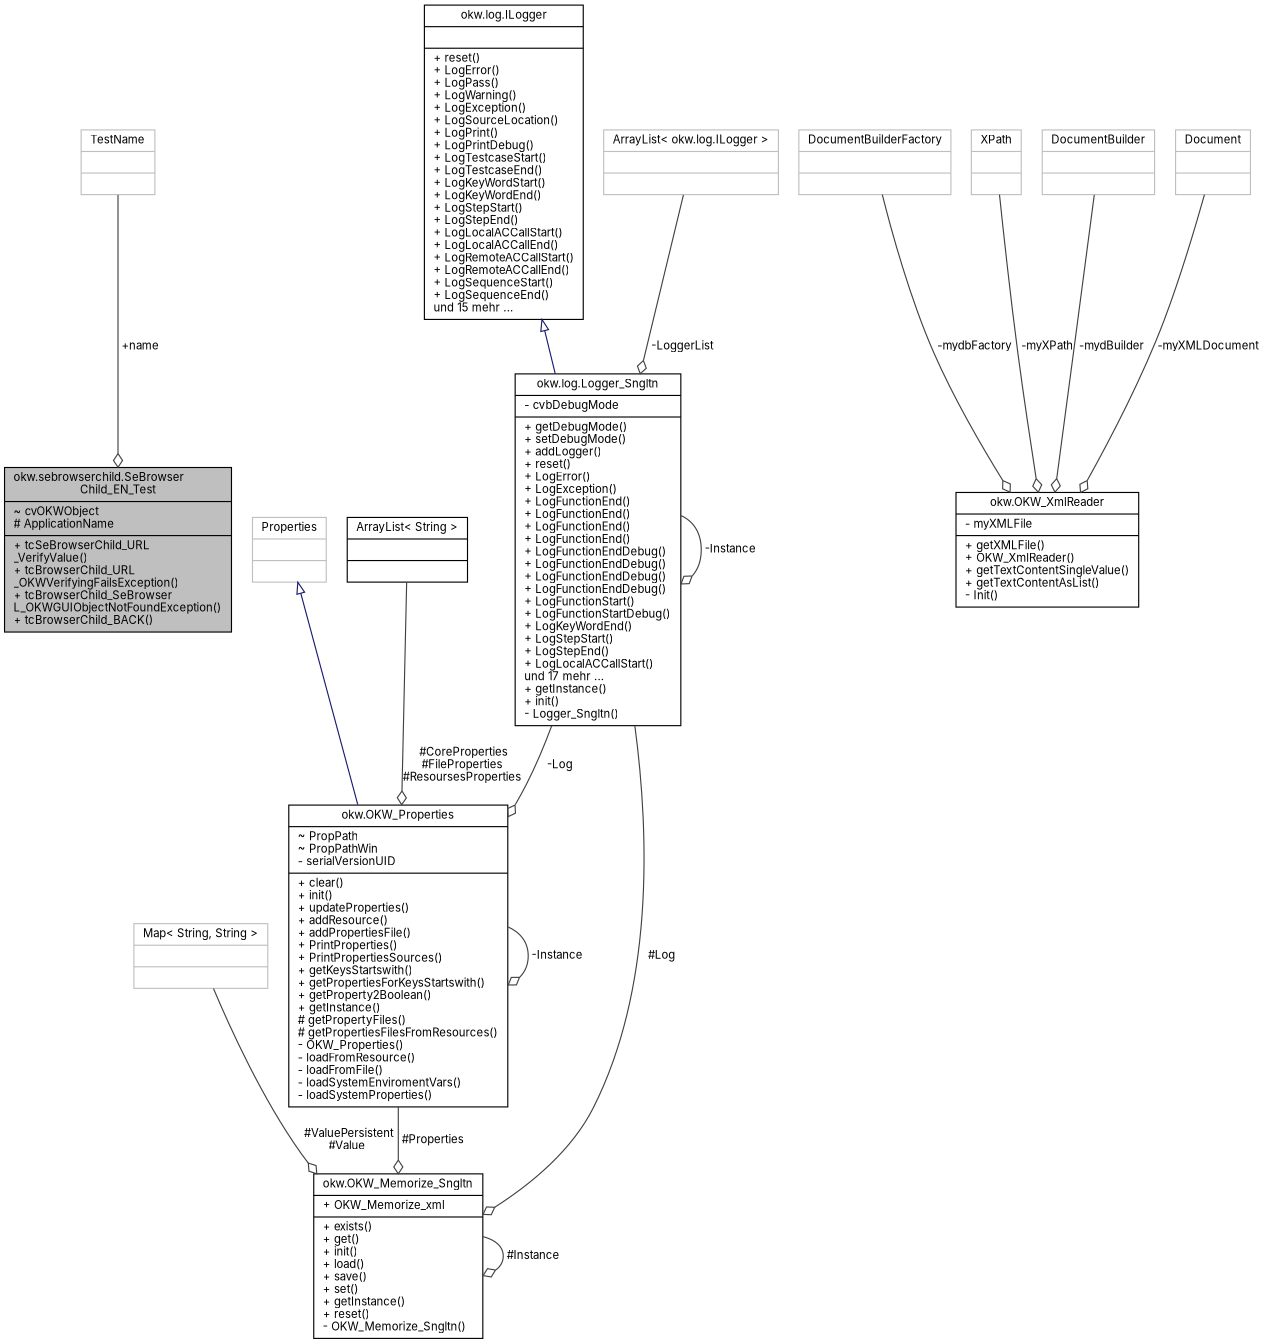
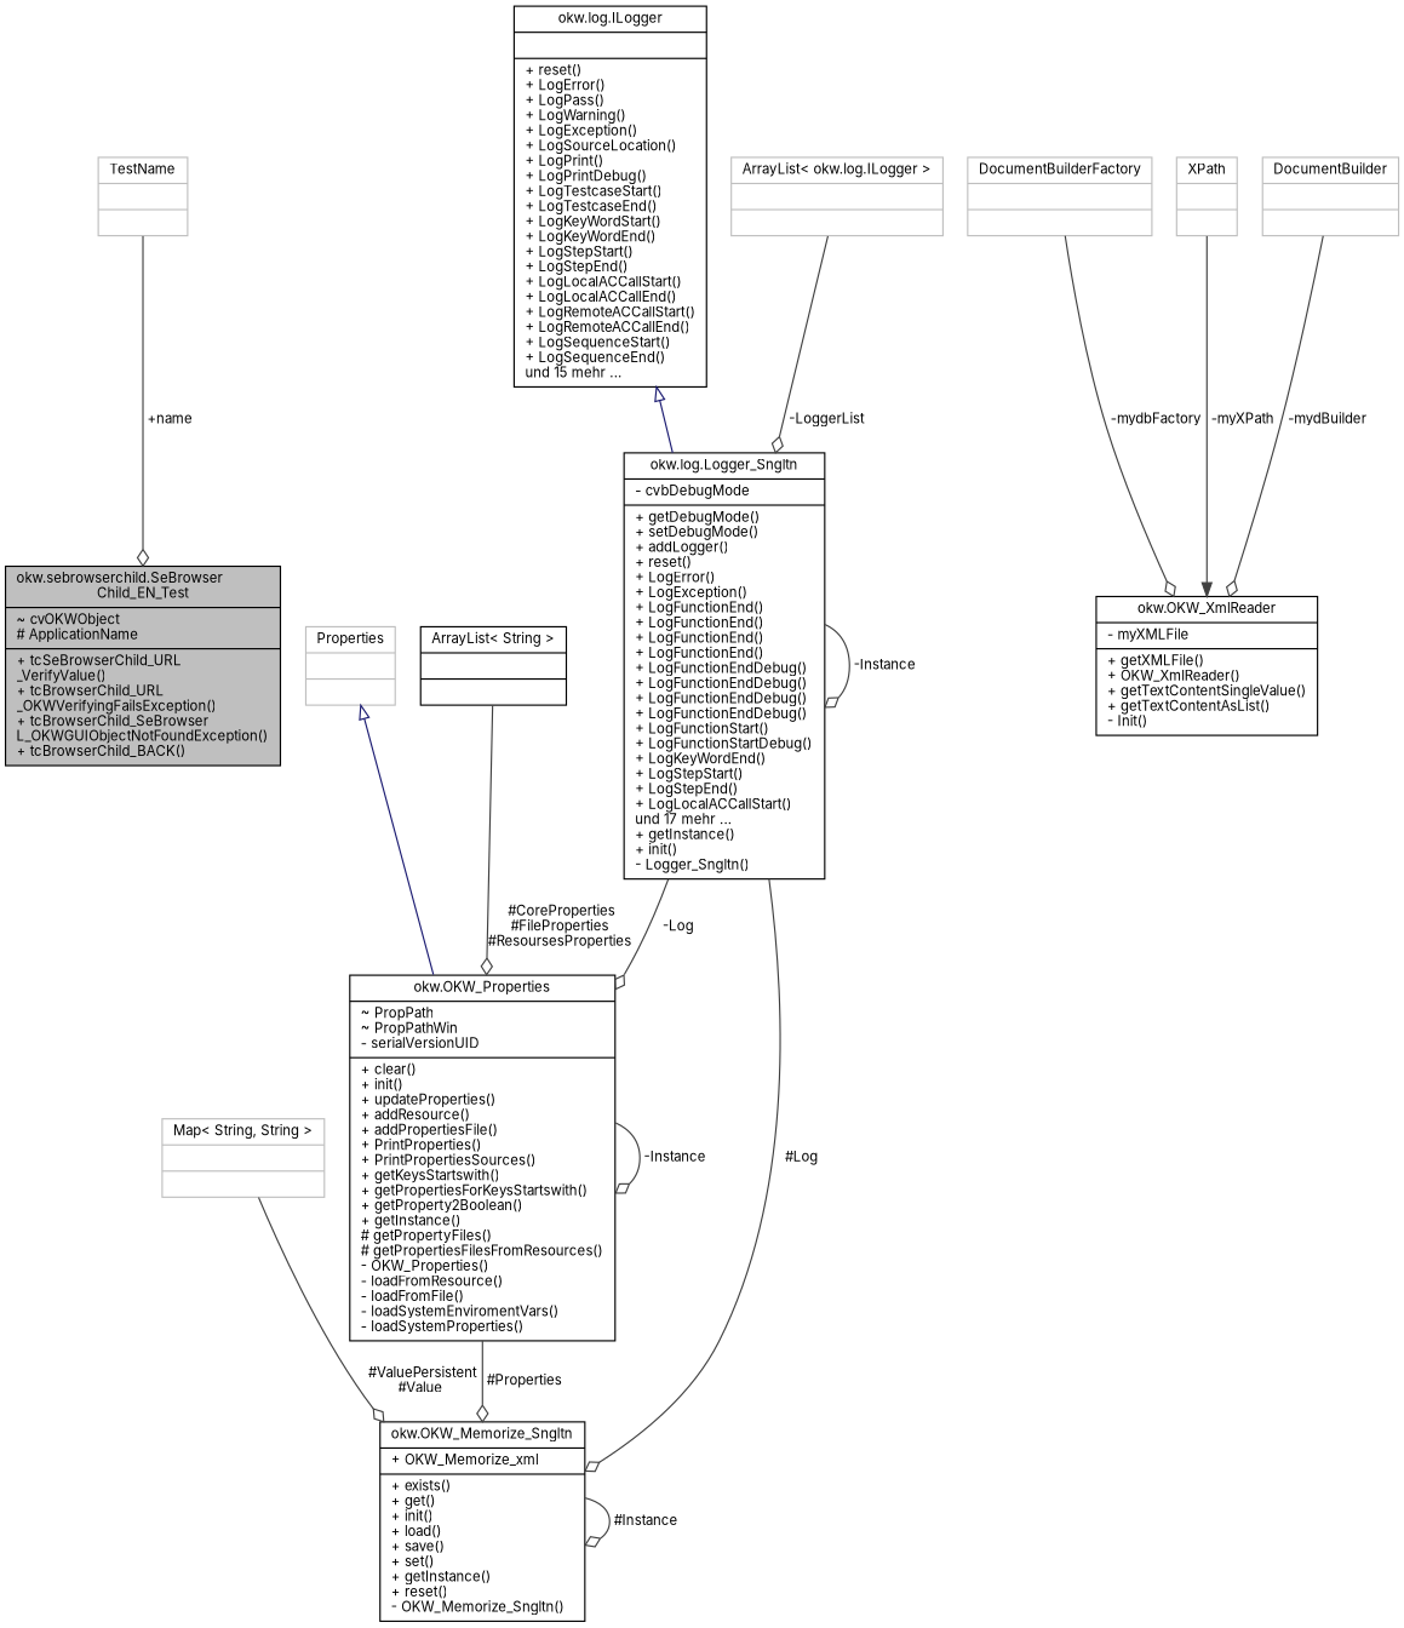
  digraph {
    fontname=Inter
    node [color=grey75 fillcolor=white fontname=Inter fontsize=10 shape=record style=filled]
    edge [arrowhead=odiamond color=grey25 fontname=Inter fontsize=10 labelfontname=Helvetica labelfontsize=10 style=solid]
    n1 [color=black fillcolor=grey75 fontcolor=black height=0.2 label="{okw.sebrowserchild.SeBrowser\lChild_EN_Test\n|~ cvOKWObject\l# ApplicationName\l|+ tcSeBrowserChild_URL\l_VerifyValue()\l+ tcBrowserChild_URL\l_OKWVerifyingFailsException()\l+ tcBrowserChild_SeBrowser\lL_OKWGUIObjectNotFoundException()\l+ tcBrowserChild_BACK()\l}" width=0.4]
    n2 [height=0.2 label="{TestName\n||}" width=0.4]
    n3 [color=black height=0.2 label="{okw.OKW_Memorize_Sngltn\n|+ OKW_Memorize_xml\l|+ exists()\l+ get()\l+ init()\l+ load()\l+ save()\l+ set()\l+ getInstance()\l+ reset()\l- OKW_Memorize_Sngltn()\l}" width=0.4]
    n4 [color=black height=0.2 label="{okw.OKW_XmlReader\n|- myXMLFile\l|+ getXMLFile()\l+ OKW_XmlReader()\l+ getTextContentSingleValue()\l+ getTextContentAsList()\l- Init()\l}" width=0.4]
    n5 [height=0.2 label="{DocumentBuilderFactory\n||}" width=0.4]
    n6 [height=0.2 label="{XPath\n||}" width=0.4]
    n7 [height=0.2 label="{DocumentBuilder\n||}" width=0.4]
-   n8 [height=0.2 label="{Document\n||}" width=0.4]
    n9 [height=0.2 label="{Map\< String, String \>\n||}" width=0.4]
    n10 [color=black height=0.2 label="{okw.OKW_Properties\n|~ PropPath\l~ PropPathWin\l- serialVersionUID\l|+ clear()\l+ init()\l+ updateProperties()\l+ addResource()\l+ addPropertiesFile()\l+ PrintProperties()\l+ PrintPropertiesSources()\l+ getKeysStartswith()\l+ getPropertiesForKeysStartswith()\l+ getProperty2Boolean()\l+ getInstance()\l# getPropertyFiles()\l# getPropertiesFilesFromResources()\l- OKW_Properties()\l- loadFromResource()\l- loadFromFile()\l- loadSystemEnviromentVars()\l- loadSystemProperties()\l}" width=0.4]
    n11 [height=0.2 label="{Properties\n||}" width=0.4]
    n12 [color=black height=0.2 label="{ArrayList\< String \>\n||}" width=0.4]
    n13 [color=black height=0.2 label="{okw.log.Logger_Sngltn\n|- cvbDebugMode\l|+ getDebugMode()\l+ setDebugMode()\l+ addLogger()\l+ reset()\l+ LogError()\l+ LogException()\l+ LogFunctionEnd()\l+ LogFunctionEnd()\l+ LogFunctionEnd()\l+ LogFunctionEnd()\l+ LogFunctionEndDebug()\l+ LogFunctionEndDebug()\l+ LogFunctionEndDebug()\l+ LogFunctionEndDebug()\l+ LogFunctionStart()\l+ LogFunctionStartDebug()\l+ LogKeyWordEnd()\l+ LogStepStart()\l+ LogStepEnd()\l+ LogLocalACCallStart()\lund 17 mehr ...\l+ getInstance()\l+ init()\l- Logger_Sngltn()\l}" width=0.4]
    n14 [color=black height=0.2 label="{okw.log.ILogger\n||+ reset()\l+ LogError()\l+ LogPass()\l+ LogWarning()\l+ LogException()\l+ LogSourceLocation()\l+ LogPrint()\l+ LogPrintDebug()\l+ LogTestcaseStart()\l+ LogTestcaseEnd()\l+ LogKeyWordStart()\l+ LogKeyWordEnd()\l+ LogStepStart()\l+ LogStepEnd()\l+ LogLocalACCallStart()\l+ LogLocalACCallEnd()\l+ LogRemoteACCallStart()\l+ LogRemoteACCallEnd()\l+ LogSequenceStart()\l+ LogSequenceEnd()\lund 15 mehr ...\l}" width=0.4]
    n15 [height=0.2 label="{ArrayList\< okw.log.ILogger \>\n||}" width=0.4]
    n2 -> n1 [label=" +name"]
    n3 -> n3 [label=" #Instance"]
    n5 -> n4 [label=" -mydbFactory"]
-   n6 -> n4 [label=" -myXPath"]
+   n6 -> n4 [arrowhead=normal label=" -myXPath"]
    n7 -> n4 [label=" -mydBuilder"]
-   n8 -> n4 [label=" -myXMLDocument"]
    n9 -> n3 [label=" #ValuePersistent\n#Value"]
    n10 -> n3 [label=" #Properties"]
    n10 -> n10 [label=" -Instance"]
    n11 -> n10 [arrowtail=onormal color=midnightblue dir=back arrowhead=""]
    n12 -> n10 [label=" #CoreProperties\n#FileProperties\n#ResoursesProperties"]
    n13 -> n3 [label=" #Log"]
    n13 -> n10 [label=" -Log"]
    n13 -> n13 [label=" -Instance"]
    n14 -> n13 [arrowtail=onormal color=midnightblue dir=back arrowhead=""]
    n15 -> n13 [label=" -LoggerList"]
  }
